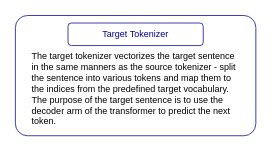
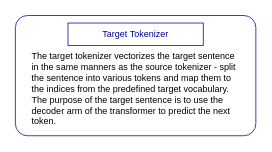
  <mxCell id="0" />
  <mxCell id="1" parent="0" />
  <mxCell id="2" value="" style="rounded=1;whiteSpace=wrap;html=1;strokeColor=#000099;arcSize=10;" parent="1" vertex="1"><mxGeometry x="20" y="20" width="320" height="160" as="geometry" /></mxCell>
  <mxCell id="3" value="The target tokenizer vectorizes the target sentence in the same manners as the source tokenizer - split the sentence into various tokens and map them to the indices from the predefined target vocabulary. The purpose of the target sentence is to use the decoder arm of the transformer to&amp;nbsp;predict the next token.&lt;br&gt;&amp;nbsp;&amp;nbsp;" style="text;html=1;strokeColor=none;fillColor=none;align=left;verticalAlign=middle;whiteSpace=wrap;rounded=0;" parent="1" vertex="1"><mxGeometry x="40" y="90" width="280" height="70" as="geometry" /></mxCell>
- <mxCell id="4" value="&lt;font color=&quot;#000099&quot;&gt;Target Tokenizer&lt;/font&gt;" style="rounded=1;whiteSpace=wrap;html=1;strokeColor=#000099;" parent="1" vertex="1"><mxGeometry x="90" y="30" width="180" height="30" as="geometry" /></mxCell>
+ <mxCell id="4" value="&lt;font color=&quot;#000099&quot;&gt;Target Tokenizer&lt;/font&gt;" style="whiteSpace=wrap;html=1;strokeColor=#000099;rounded=0;" parent="1" vertex="1"><mxGeometry x="90" y="30" width="180" height="30" as="geometry" /></mxCell>
